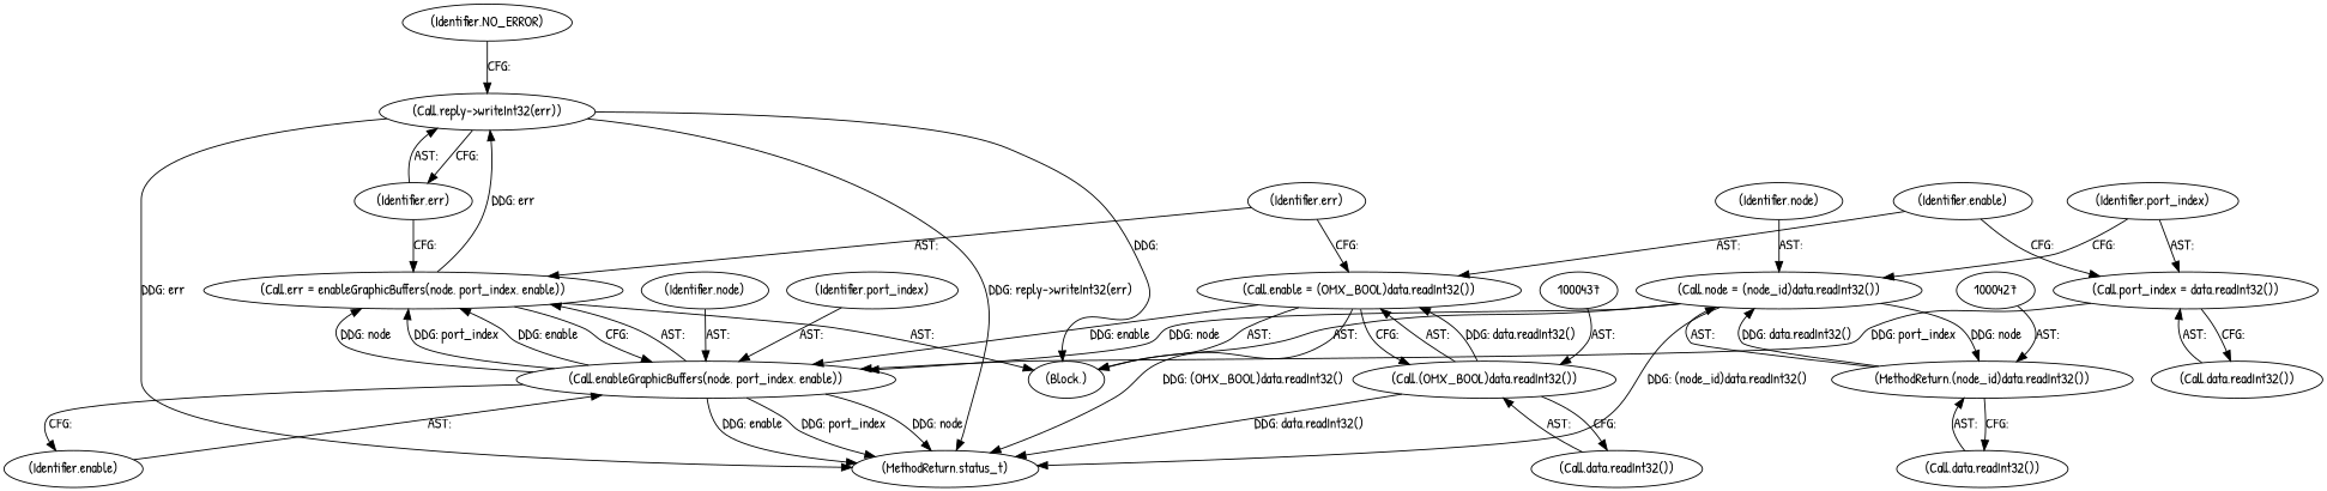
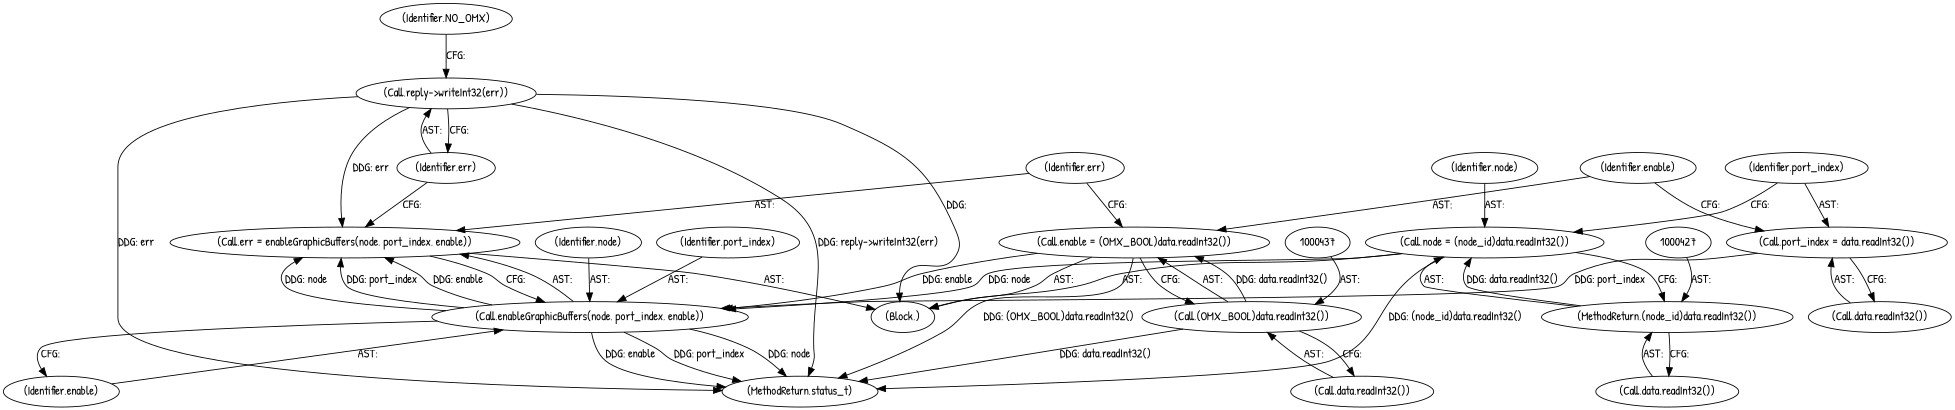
  digraph {
    fontname="Patrick Hand"
    node [fontname="Patrick Hand"]
    edge [fontname="Patrick Hand"]
    n1 [label="(Call,reply->writeInt32(err))"]
    n2 [label="(MethodReturn,status_t)"]
    n3 [label="(Identifier,err)"]
    n4 [label="(Block,)"]
    n5 [label="(Call,err = enableGraphicBuffers(node, port_index, enable))"]
    n6 [label="(Call,enableGraphicBuffers(node, port_index, enable))"]
    n7 [label="(Identifier,enable)"]
    n8 [label="(Call,node = (node_id)data.readInt32())"]
    n9 [label="(MethodReturn,(node_id)data.readInt32())"]
    n10 [label="(Call,data.readInt32())"]
    n11 [label="(Call,port_index = data.readInt32())"]
    n12 [label="(Call,data.readInt32())"]
    n13 [label="(Call,enable = (OMX_BOOL)data.readInt32())"]
    n14 [label="(Call,(OMX_BOOL)data.readInt32())"]
    n15 [label="(Call,data.readInt32())"]
    n16 [label="(Identifier,node)"]
    n17 [label="(Identifier,enable)"]
    n18 [label="(Identifier,port_index)"]
    n19 [label="(Identifier,port_index)"]
    n20 [label="(Identifier,node)"]
-   n21 [label="(Identifier,NO_ERROR)"]
+   n21 [label="(Identifier,NO_OMX)"]
    n22 [label="(Identifier,err)"]
    1000427
    1000437
    n1 -> n2 [label="DDG: reply->writeInt32(err)"]
    n1 -> n2 [label="DDG: err"]
    n1 -> n3 [label="CFG: "]
    n1 -> n4 [label="DDG: "]
    n3 -> n1 [label="AST: "]
    n3 -> n5 [label="CFG: "]
-   n5 -> n1 [label="DDG: err"]
+   n1 -> n5 [label="DDG: err"]
    n5 -> n4 [label="AST: "]
    n5 -> n6 [label="CFG: "]
    n6 -> n2 [label="DDG: node"]
    n6 -> n2 [label="DDG: enable"]
    n6 -> n2 [label="DDG: port_index"]
    n6 -> n5 [label="AST: "]
    n6 -> n5 [label="DDG: node"]
    n6 -> n5 [label="DDG: port_index"]
    n6 -> n5 [label="DDG: enable"]
    n6 -> n7 [label="CFG: "]
    n7 -> n6 [label="AST: "]
    n8 -> n2 [label="DDG: (node_id)data.readInt32()"]
    n8 -> n4 [label="AST: "]
    n8 -> n6 [label="DDG: node"]
-   n8 -> n9 [label="DDG: node"]
+   n8 -> n9 [label="CFG: "]
    n9 -> n8 [label="AST: "]
    n9 -> n8 [label="DDG: data.readInt32()"]
    n9 -> n10 [label="CFG: "]
    n10 -> n9 [label="AST: "]
    n11 -> n6 [label="DDG: port_index"]
    n11 -> n12 [label="CFG: "]
    n12 -> n11 [label="AST: "]
    n13 -> n2 [label="DDG: (OMX_BOOL)data.readInt32()"]
    n13 -> n4 [label="AST: "]
    n13 -> n6 [label="DDG: enable"]
    n13 -> n14 [label="CFG: "]
    n14 -> n2 [label="DDG: data.readInt32()"]
    n14 -> n13 [label="AST: "]
    n14 -> n13 [label="DDG: data.readInt32()"]
    n14 -> n15 [label="CFG: "]
    n15 -> n14 [label="AST: "]
    n16 -> n6 [label="AST: "]
    n17 -> n11 [label="CFG: "]
    n17 -> n13 [label="AST: "]
    n18 -> n8 [label="CFG: "]
    n18 -> n11 [label="AST: "]
    n19 -> n6 [label="AST: "]
    n20 -> n8 [label="AST: "]
    n21 -> n1 [label="CFG: "]
    n22 -> n5 [label="AST: "]
    n22 -> n13 [label="CFG: "]
    1000427 -> n9 [label="AST: "]
    1000437 -> n14 [label="AST: "]
  }
